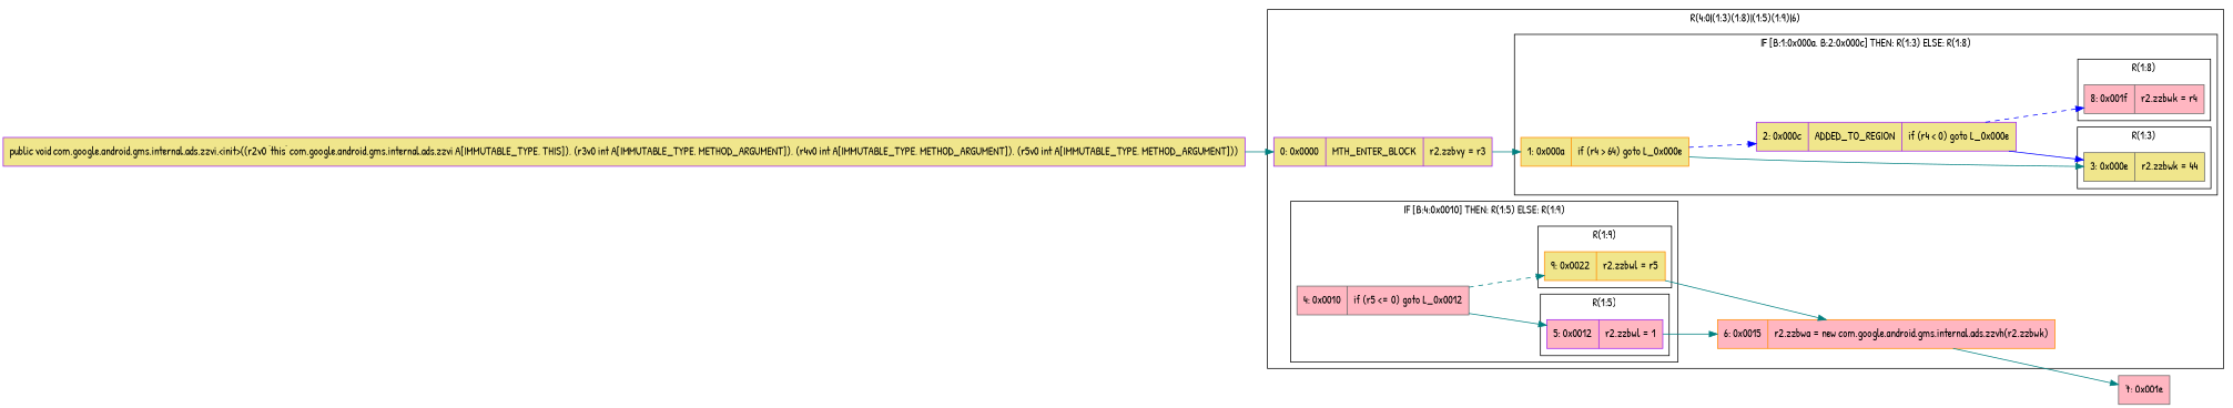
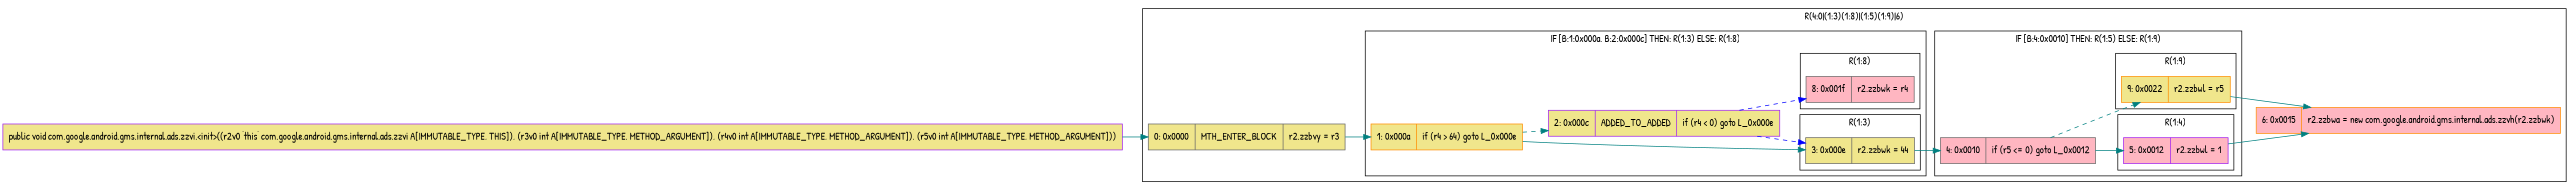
  digraph {
    fontname="Patrick Hand"
    rankdir=LR
    node [color=gray40 fillcolor=khaki fontname="Patrick Hand" shape=record style=filled]
    edge [color=teal fontname="Patrick Hand"]
    n1 [label="{3\:\ 0x000e|r2.zzbwk = 44\l}"]
    n2 [fillcolor=lightpink label="{8\:\ 0x001f|r2.zzbwk = r4\l}"]
    n3 [color=darkorange label="{1\:\ 0x000a|if (r4 \> 64) goto L_0x000e\l}"]
-   n4 [color=purple label="{2\:\ 0x000c|ADDED_TO_REGION\l|if (r4 \< 0) goto L_0x000e\l}"]
+   n4 [color=purple label="{2\:\ 0x000c|ADDED_TO_ADDED\l|if (r4 \< 0) goto L_0x000e\l}"]
    n5 [color=purple fillcolor=lightpink label="{5\:\ 0x0012|r2.zzbwl = 1\l}"]
    n6 [color=darkorange label="{9\:\ 0x0022|r2.zzbwl = r5\l}"]
    n7 [fillcolor=lightpink label="{4\:\ 0x0010|if (r5 \<= 0) goto L_0x0012\l}"]
-   n8 [color=purple label="{0\:\ 0x0000|MTH_ENTER_BLOCK\l|r2.zzbvy = r3\l}"]
+   n8 [label="{0\:\ 0x0000|MTH_ENTER_BLOCK\l|r2.zzbvy = r3\l}"]
    n9 [color=darkorange fillcolor=lightpink label="{6\:\ 0x0015|r2.zzbwa = new com.google.android.gms.internal.ads.zzvh(r2.zzbwk)\l}"]
-   n10 [fillcolor=lightpink label="{7\:\ 0x001e}"]
    n11 [color=purple label="{public void com.google.android.gms.internal.ads.zzvi.\<init\>((r2v0 'this' com.google.android.gms.internal.ads.zzvi A[IMMUTABLE_TYPE, THIS]), (r3v0 int A[IMMUTABLE_TYPE, METHOD_ARGUMENT]), (r4v0 int A[IMMUTABLE_TYPE, METHOD_ARGUMENT]), (r5v0 int A[IMMUTABLE_TYPE, METHOD_ARGUMENT])) }"]
    subgraph cluster_1 {
      label="R(4:0|(1:3)(1:8)|(1:5)(1:9)|6)"
      n8
      n9
      subgraph cluster_2 {
        label="IF [B:1:0x000a, B:2:0x000c] THEN: R(1:3) ELSE: R(1:8)"
        n3
        n4
        subgraph cluster_3 {
          label="R(1:3)"
          n1
        }
        subgraph cluster_4 {
          label="R(1:8)"
          n2
        }
      }
      subgraph cluster_5 {
        label="IF [B:4:0x0010] THEN: R(1:5) ELSE: R(1:9)"
        n7
        subgraph cluster_6 {
-         label="R(1:5)"
+         label="R(1:4)"
          n5
        }
        subgraph cluster_7 {
          label="R(1:9)"
          n6
        }
      }
    }
+   n1 -> n7
    n3 -> n1
-   n3 -> n4 [color=blue style=dashed]
-   n4 -> n1 [color=blue]
+   n3 -> n4 [style=dashed]
+   n4 -> n1 [color=blue style=dashed]
    n4 -> n2 [color=blue style=dashed]
    n5 -> n9
    n6 -> n9
    n7 -> n5
    n7 -> n6 [style=dashed]
    n8 -> n3
-   n9 -> n10
    n11 -> n8
  }
